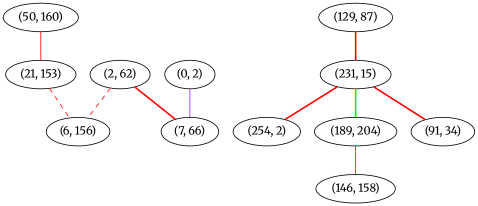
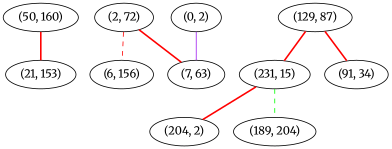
  graph {
    fontname=Merriweather
    node [fontname=Merriweather]
    edge [color=red fontname=Merriweather style=bold weight=1]
    "(50, 160)"
    "(21, 153)"
    n3 [label="(6, 156)"]
    n4 [label="(0, 2)"]
-   "(7, 63)" [label="(7, 66)"]
+   "(7, 63)"
    "(231, 15)"
-   "(204, 2)" [label="(254, 2)"]
+   "(204, 2)"
    "(189, 204)"
-   "(146, 158)"
-   "(2, 72)" [label="(2, 62)"]
+   "(2, 72)"
    "(129, 87)"
    "(91, 34)"
-   "(50, 160)" -- "(21, 153)" [style=solid]
-   "(21, 153)" -- n3 [style=dashed]
+   "(50, 160)" -- "(21, 153)"
    n4 -- "(7, 63)" [color=purple style=solid weight=4]
    "(231, 15)" -- "(204, 2)"
-   "(231, 15)" -- "(189, 204)" [color=green weight=2]
-   "(189, 204)" -- "(146, 158)" [style=solid]
+   "(231, 15)" -- "(189, 204)" [color=green style=dashed weight=2]
    "(2, 72)" -- n3 [style=dashed]
    "(2, 72)" -- "(7, 63)"
    "(129, 87)" -- "(231, 15)"
-   "(231, 15)" -- "(91, 34)"
+   "(129, 87)" -- "(91, 34)"
  }
